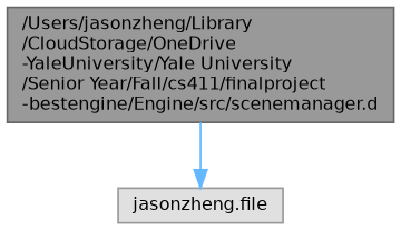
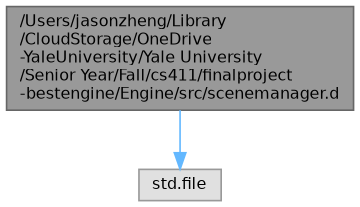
  digraph {
    node [fontname=Helvetica fontsize=10 shape=box style=filled]
    n1 [color=gray40 fillcolor=grey60 fontcolor=black height=0.2 label="/Users/jasonzheng/Library\l/CloudStorage/OneDrive\l-YaleUniversity/Yale University\l/Senior Year/Fall/cs411/finalproject\l-bestengine/Engine/src/scenemanager.d" width=0.4]
-   n2 [color=grey60 fillcolor="#E0E0E0" height=0.2 label="jasonzheng.file" width=0.4]
+   n2 [color=grey60 fillcolor="#E0E0E0" height=0.2 label="std.file" width=0.4]
    n1 -> n2 [color=steelblue1 fontname=Helvetica fontsize=10 labelfontname=Helvetica labelfontsize=10 style=solid]
  }
